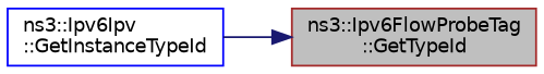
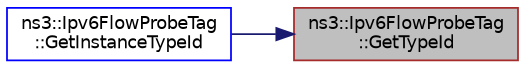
  digraph {
    rankdir=RL
    fontname="DejaVu Sans"
    node [fontname="DejaVu Sans" fontsize=10 shape=record style=filled]
    n1 [color=brown fillcolor=grey75 fontcolor=black height=0.2 label="ns3::Ipv6FlowProbeTag\l::GetTypeId" width=0.4]
-   n2 [color=blue fillcolor=white height=0.2 label="ns3::Ipv6Ipv\l::GetInstanceTypeId" width=0.4]
+   n2 [color=blue fillcolor=white height=0.2 label="ns3::Ipv6FlowProbeTag\l::GetInstanceTypeId" width=0.4]
    n1 -> n2 [color=midnightblue dir=back fontname="DejaVu Sans" fontsize=10 labelfontname=Helvetica labelfontsize=10 style=solid]
  }
